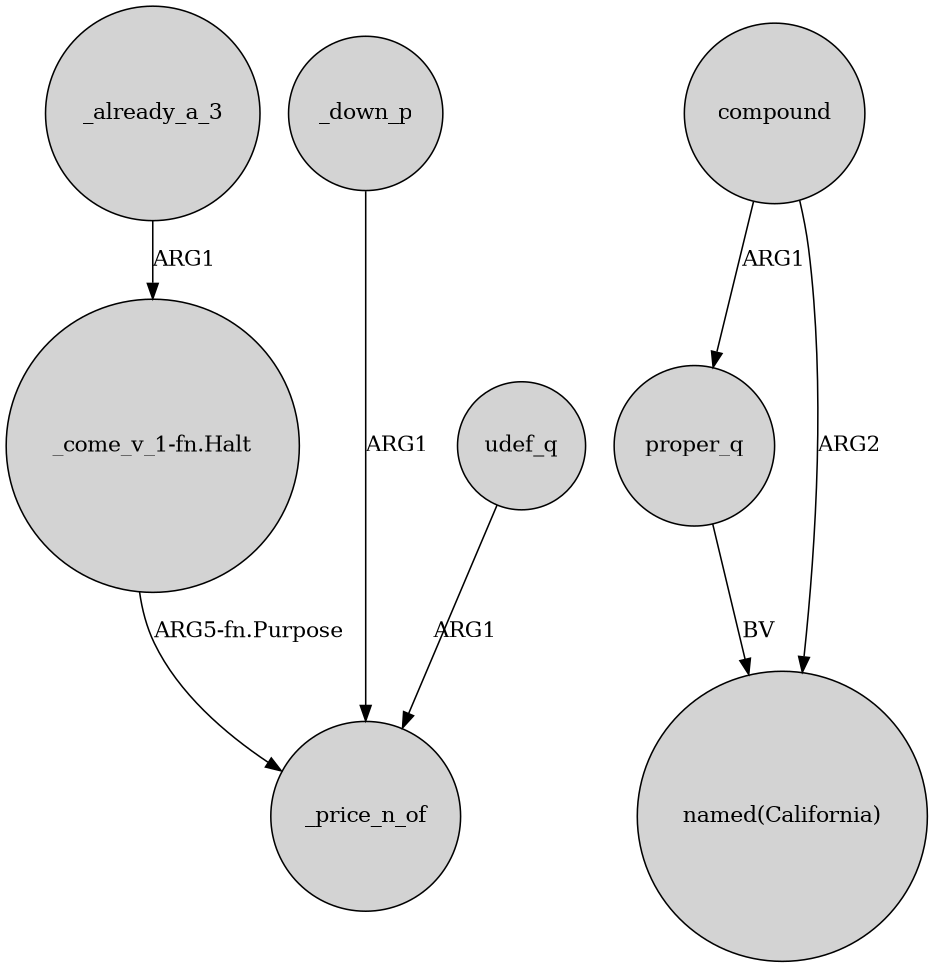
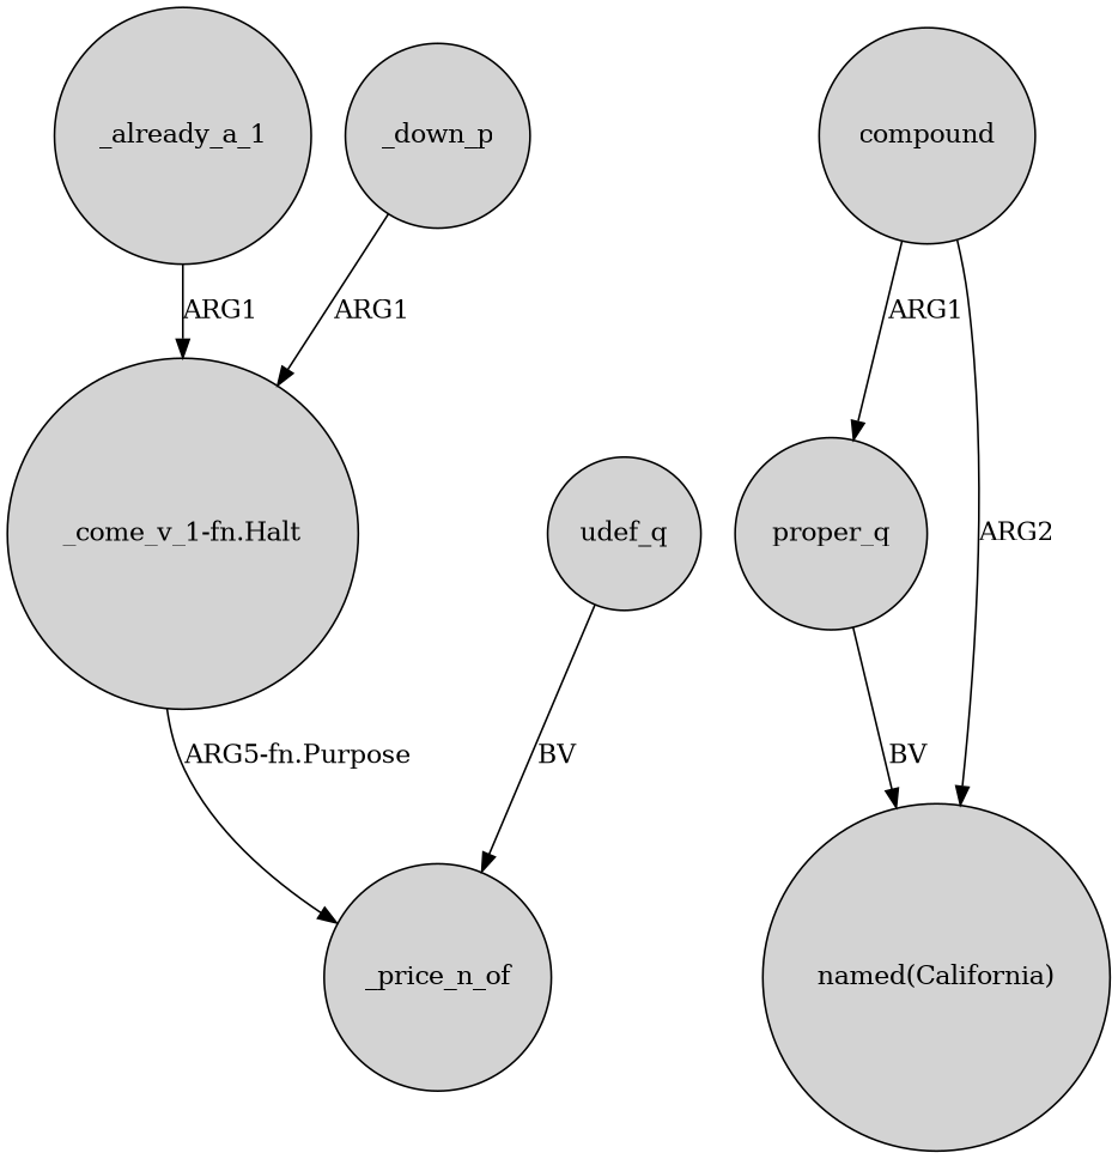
  digraph {
    node [shape=circle style=filled]
-   _already_a_1 [label=_already_a_3]
+   _already_a_1
    "_come_v_1-fn.Halt"
    _price_n_of
    _down_p
    proper_q
    "named(California)"
    compound
    udef_q
    _already_a_1 -> "_come_v_1-fn.Halt" [label=ARG1]
    "_come_v_1-fn.Halt" -> _price_n_of [label="ARG5-fn.Purpose"]
-   _down_p -> _price_n_of [label=ARG1]
+   _down_p -> "_come_v_1-fn.Halt" [label=ARG1]
    proper_q -> "named(California)" [label=BV]
    compound -> proper_q [label=ARG1]
    compound -> "named(California)" [label=ARG2]
-   udef_q -> _price_n_of [label=ARG1]
+   udef_q -> _price_n_of [label=BV]
  }
